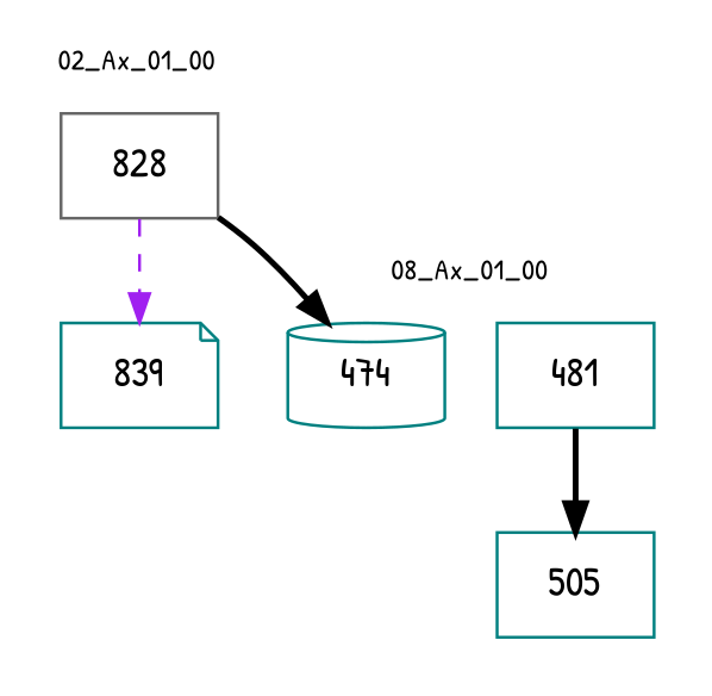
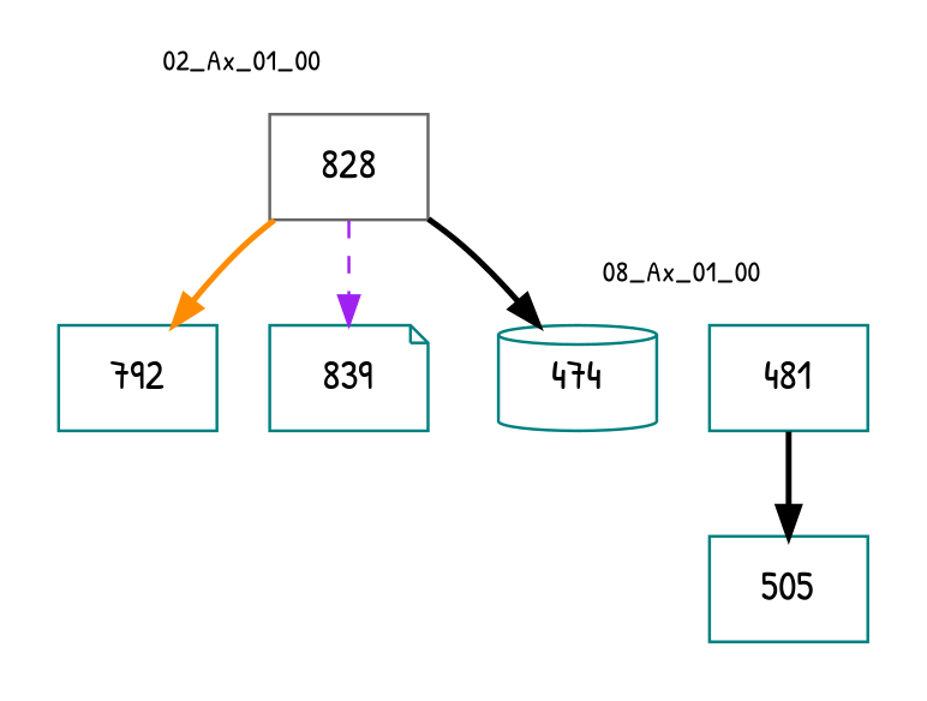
  digraph {
    fontname="Patrick Hand"
    node [color=teal fontname="Patrick Hand" shape=box]
    edge [color=black fontname="Patrick Hand" style=bold]
    n1 [color=gray40 label=828]
+   n2 [label=792]
    n3 [label=839 shape=note]
    n4 [label=481]
    n5 [label=474 shape=cylinder]
    n6 [label=505]
    subgraph cluster_1 {
      color=white
      fontsize=10
      label="02_Ax_01_00"
      n1
+     n2
      n3
    }
    subgraph cluster_2 {
      color=white
      fontsize=10
      label="08_Ax_01_00"
      n4
      n5
      n6
    }
+   n1 -> n2 [color=darkorange]
    n1 -> n3 [color=purple style=dashed]
    n1 -> n5
    n4 -> n6
  }
